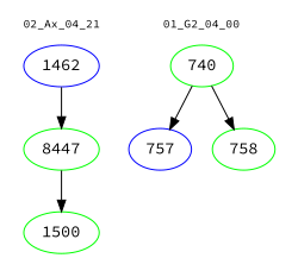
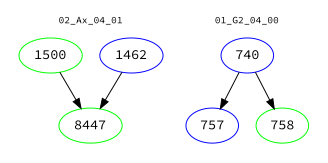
  digraph {
    fontname="Source Code Pro"
    node [color=green fontname="Source Code Pro"]
    edge [color=black fontname="Source Code Pro"]
    n1 [color=blue label=1462]
    n2 [label=8447]
    n3 [label=1500]
    n4 [color=blue label=757]
-   n5 [label=740]
+   n5 [color=blue label=740]
    n6 [label=758]
    subgraph cluster_1 {
      color=white
      fontsize=10
-     label="02_Ax_04_21"
+     label="02_Ax_04_01"
      n1
      n2
      n3
    }
    subgraph cluster_2 {
      color=white
      fontsize=10
      label="01_G2_04_00"
      n4
      n5
      n6
    }
    n1 -> n2
-   n2 -> n3
+   n3 -> n2
    n5 -> n4
    n5 -> n6
  }
